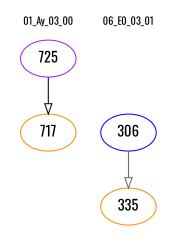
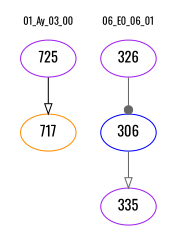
  digraph {
    fontname=Oswald
    node [color=purple fontname=Oswald]
    edge [arrowhead=onormal color=gray40 fontname=Oswald]
    n1 [label=725]
    n2 [color=darkorange label=717]
+   n3 [label=326]
    n4 [color=blue label=306]
-   n5 [color=darkorange label=335]
+   n5 [label=335]
    subgraph cluster_1 {
      color=white
      fontsize=10
      label="01_Ay_03_00"
      n1
      n2
    }
    subgraph cluster_2 {
      color=white
      fontsize=10
-     label="06_E0_03_01"
+     label="06_E0_06_01"
+     n3
      n4
      n5
    }
    n1 -> n2 [color=black]
+   n3 -> n4 [arrowhead=dot]
    n4 -> n5
  }
